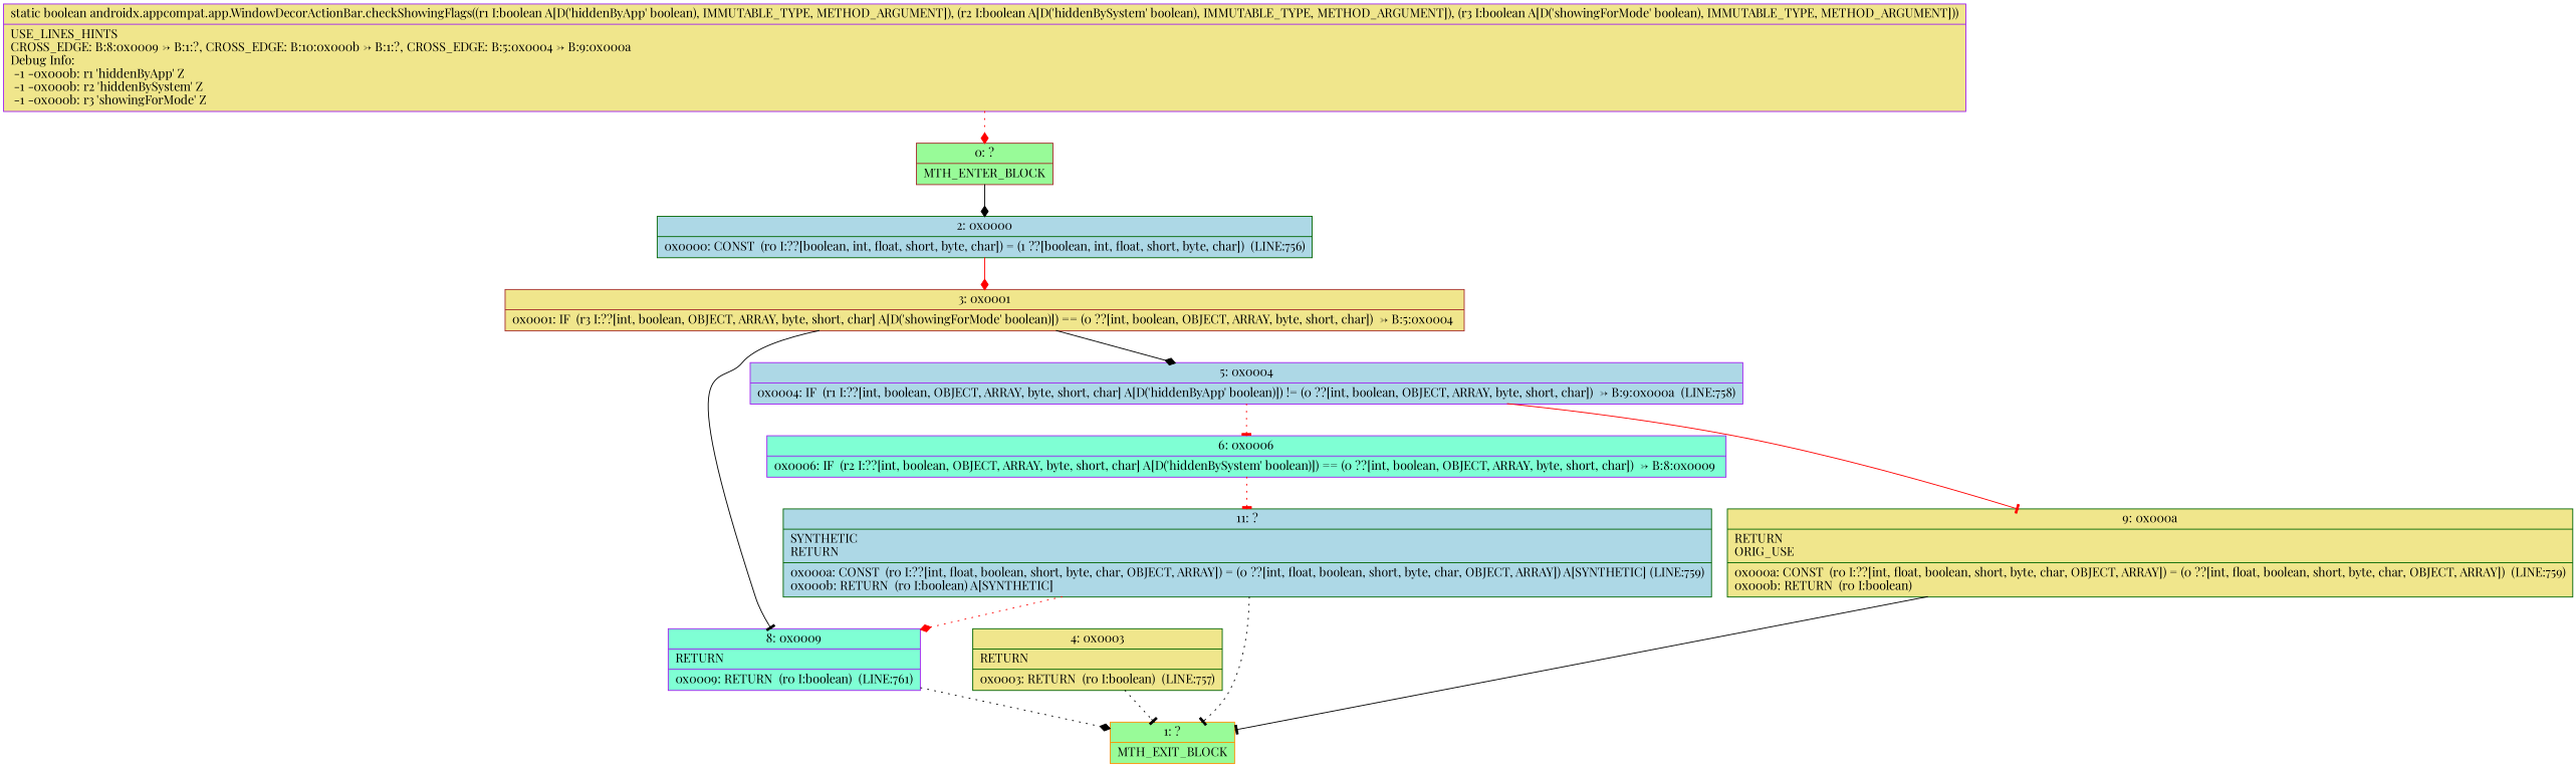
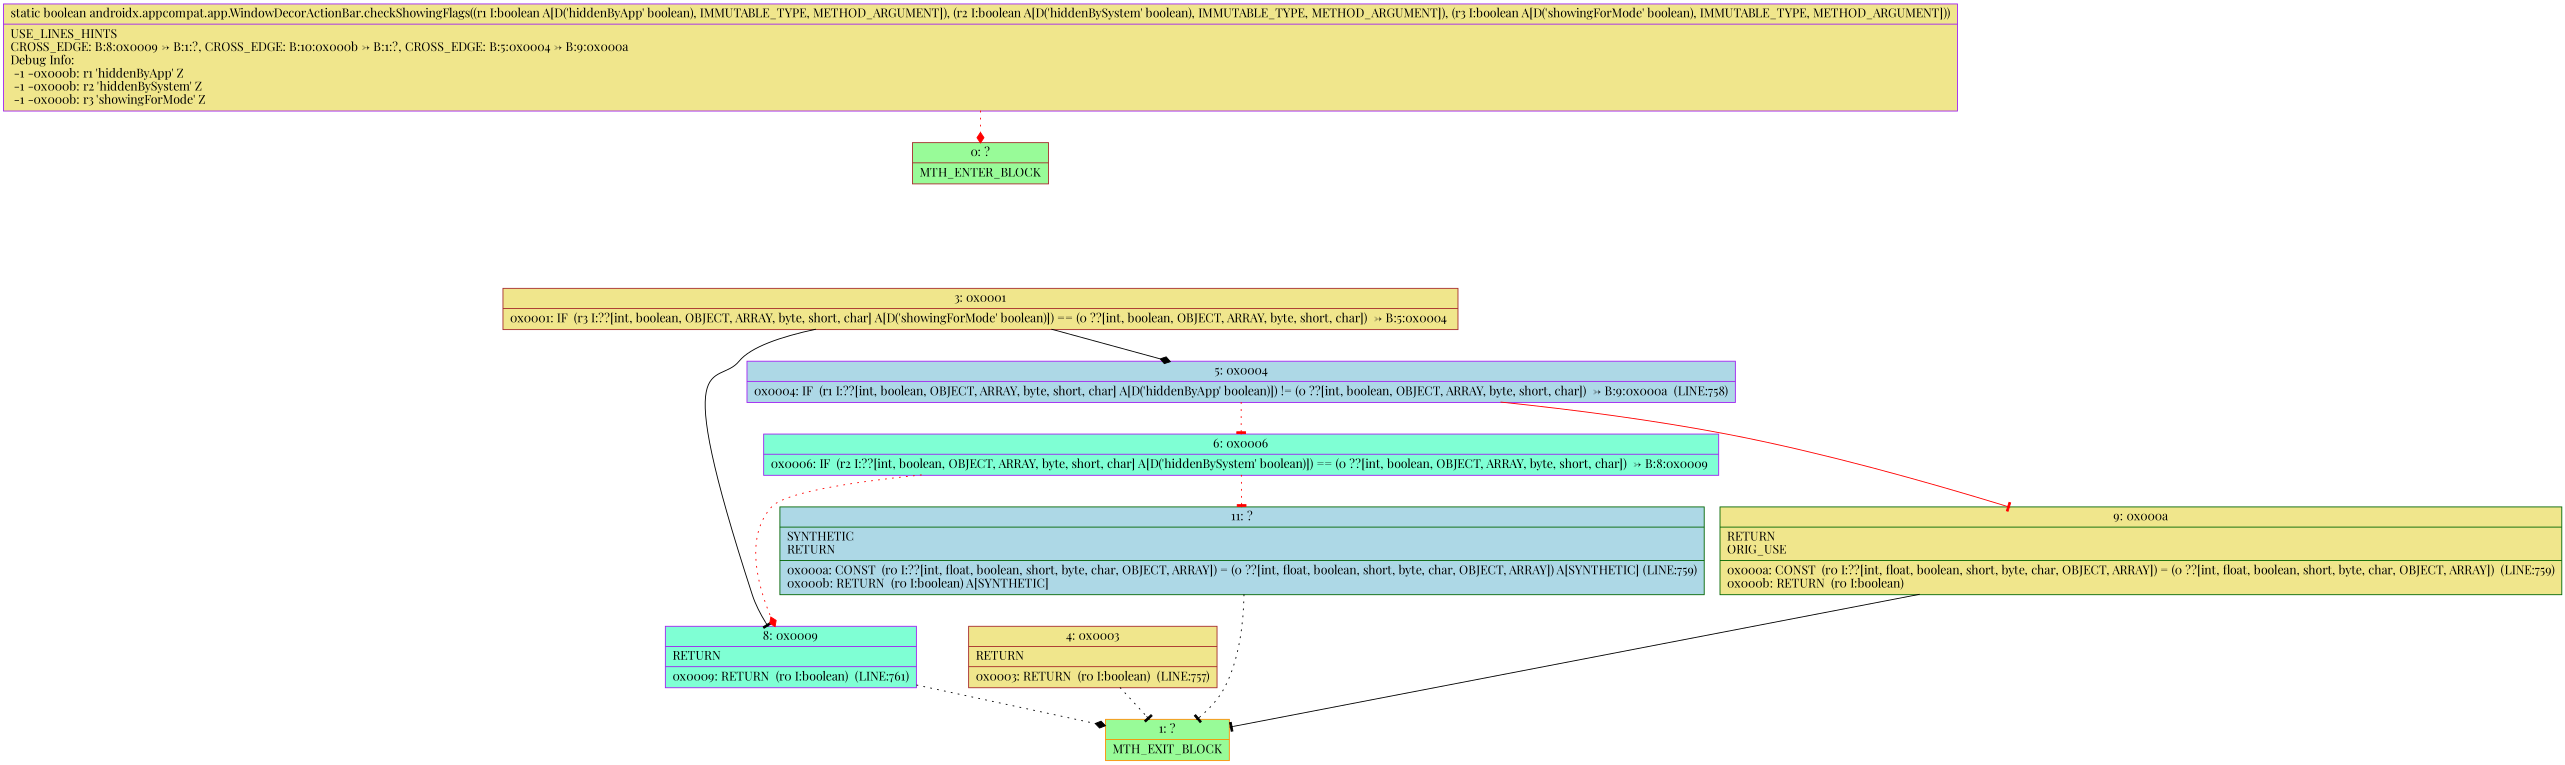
  digraph {
    fontname="Playfair Display"
    node [color=purple fillcolor=khaki fontname="Playfair Display" shape=record style=filled]
    edge [arrowhead=tee color=black fontname="Playfair Display" style=dotted]
    n1 [color=brown fillcolor=palegreen label="{0\:\ ?|MTH_ENTER_BLOCK\l}"]
-   n2 [color=darkgreen fillcolor=lightblue label="{2\:\ 0x0000|0x0000: CONST  (r0 I:??[boolean, int, float, short, byte, char]) = (1 ??[boolean, int, float, short, byte, char])  (LINE:756)\l}"]
    n3 [color=brown label="{3\:\ 0x0001|0x0001: IF  (r3 I:??[int, boolean, OBJECT, ARRAY, byte, short, char] A[D('showingForMode' boolean)]) == (0 ??[int, boolean, OBJECT, ARRAY, byte, short, char])  \-\> B:5:0x0004 \l}"]
    n4 [fillcolor=lightblue label="{5\:\ 0x0004|0x0004: IF  (r1 I:??[int, boolean, OBJECT, ARRAY, byte, short, char] A[D('hiddenByApp' boolean)]) != (0 ??[int, boolean, OBJECT, ARRAY, byte, short, char])  \-\> B:9:0x000a  (LINE:758)\l}"]
    n5 [fillcolor=aquamarine label="{8\:\ 0x0009|RETURN\l|0x0009: RETURN  (r0 I:boolean)  (LINE:761)\l}"]
-   n6 [color=darkgreen label="{4\:\ 0x0003|RETURN\l|0x0003: RETURN  (r0 I:boolean)  (LINE:757)\l}"]
+   n6 [color=brown label="{4\:\ 0x0003|RETURN\l|0x0003: RETURN  (r0 I:boolean)  (LINE:757)\l}"]
    n7 [color=darkorange fillcolor=palegreen label="{1\:\ ?|MTH_EXIT_BLOCK\l}"]
    n8 [fillcolor=aquamarine label="{6\:\ 0x0006|0x0006: IF  (r2 I:??[int, boolean, OBJECT, ARRAY, byte, short, char] A[D('hiddenBySystem' boolean)]) == (0 ??[int, boolean, OBJECT, ARRAY, byte, short, char])  \-\> B:8:0x0009 \l}"]
    n9 [color=darkgreen label="{9\:\ 0x000a|RETURN\lORIG_USE\l|0x000a: CONST  (r0 I:??[int, float, boolean, short, byte, char, OBJECT, ARRAY]) = (0 ??[int, float, boolean, short, byte, char, OBJECT, ARRAY])  (LINE:759)\l0x000b: RETURN  (r0 I:boolean) \l}"]
    n10 [color=darkgreen fillcolor=lightblue label="{11\:\ ?|SYNTHETIC\lRETURN\l|0x000a: CONST  (r0 I:??[int, float, boolean, short, byte, char, OBJECT, ARRAY]) = (0 ??[int, float, boolean, short, byte, char, OBJECT, ARRAY]) A[SYNTHETIC] (LINE:759)\l0x000b: RETURN  (r0 I:boolean) A[SYNTHETIC]\l}"]
    n11 [label="{static boolean androidx.appcompat.app.WindowDecorActionBar.checkShowingFlags((r1 I:boolean A[D('hiddenByApp' boolean), IMMUTABLE_TYPE, METHOD_ARGUMENT]), (r2 I:boolean A[D('hiddenBySystem' boolean), IMMUTABLE_TYPE, METHOD_ARGUMENT]), (r3 I:boolean A[D('showingForMode' boolean), IMMUTABLE_TYPE, METHOD_ARGUMENT]))  | USE_LINES_HINTS\lCROSS_EDGE: B:8:0x0009 \-\> B:1:?, CROSS_EDGE: B:10:0x000b \-\> B:1:?, CROSS_EDGE: B:5:0x0004 \-\> B:9:0x000a\lDebug Info:\l  \-1 \-0x000b: r1 'hiddenByApp' Z\l  \-1 \-0x000b: r2 'hiddenBySystem' Z\l  \-1 \-0x000b: r3 'showingForMode' Z\l}"]
-   n1 -> n2 [arrowhead=diamond style=solid]
-   n2 -> n3 [arrowhead=diamond color=red style=solid]
    n3 -> n4 [arrowhead=diamond style=solid]
    n3 -> n5 [style=solid]
    n4 -> n8 [color=red]
    n4 -> n9 [color=red style=solid]
    n5 -> n7 [arrowhead=diamond]
    n6 -> n7
-   n10 -> n5 [arrowhead=diamond color=red]
+   n8 -> n5 [arrowhead=diamond color=red]
    n8 -> n10 [color=red]
    n9 -> n7 [style=solid]
    n10 -> n7
    n11 -> n1 [arrowhead=diamond color=red]
  }
